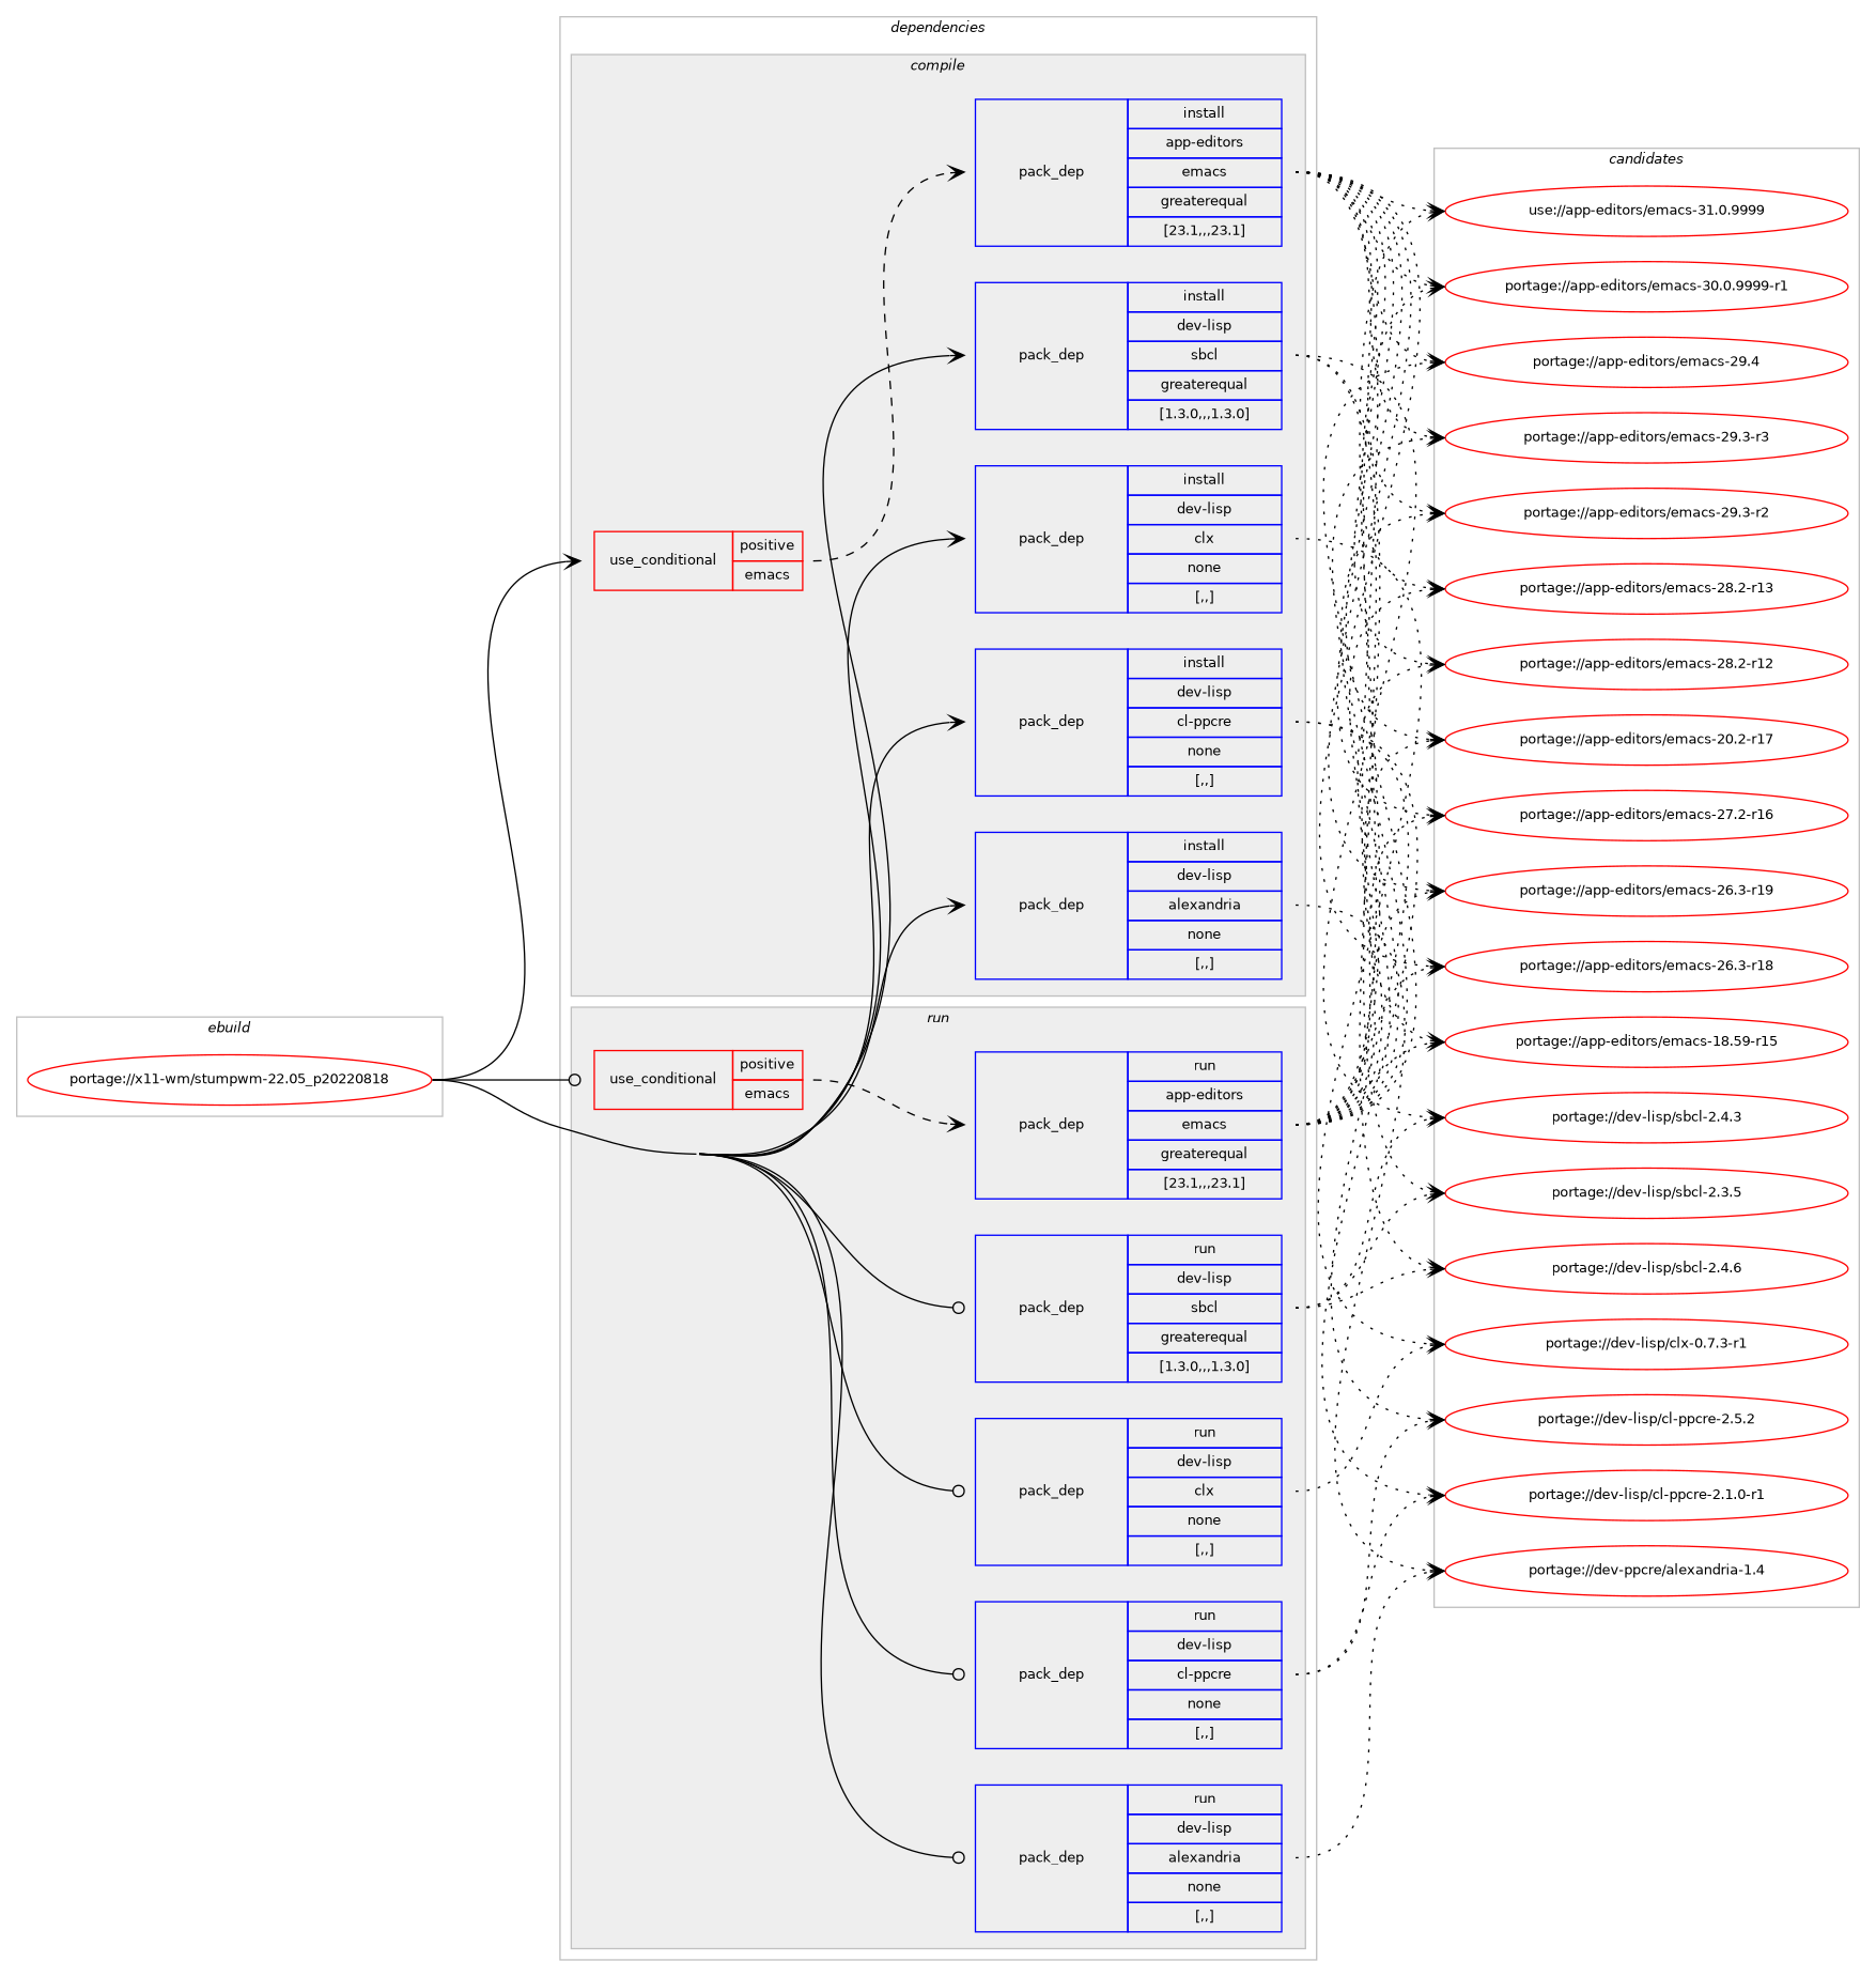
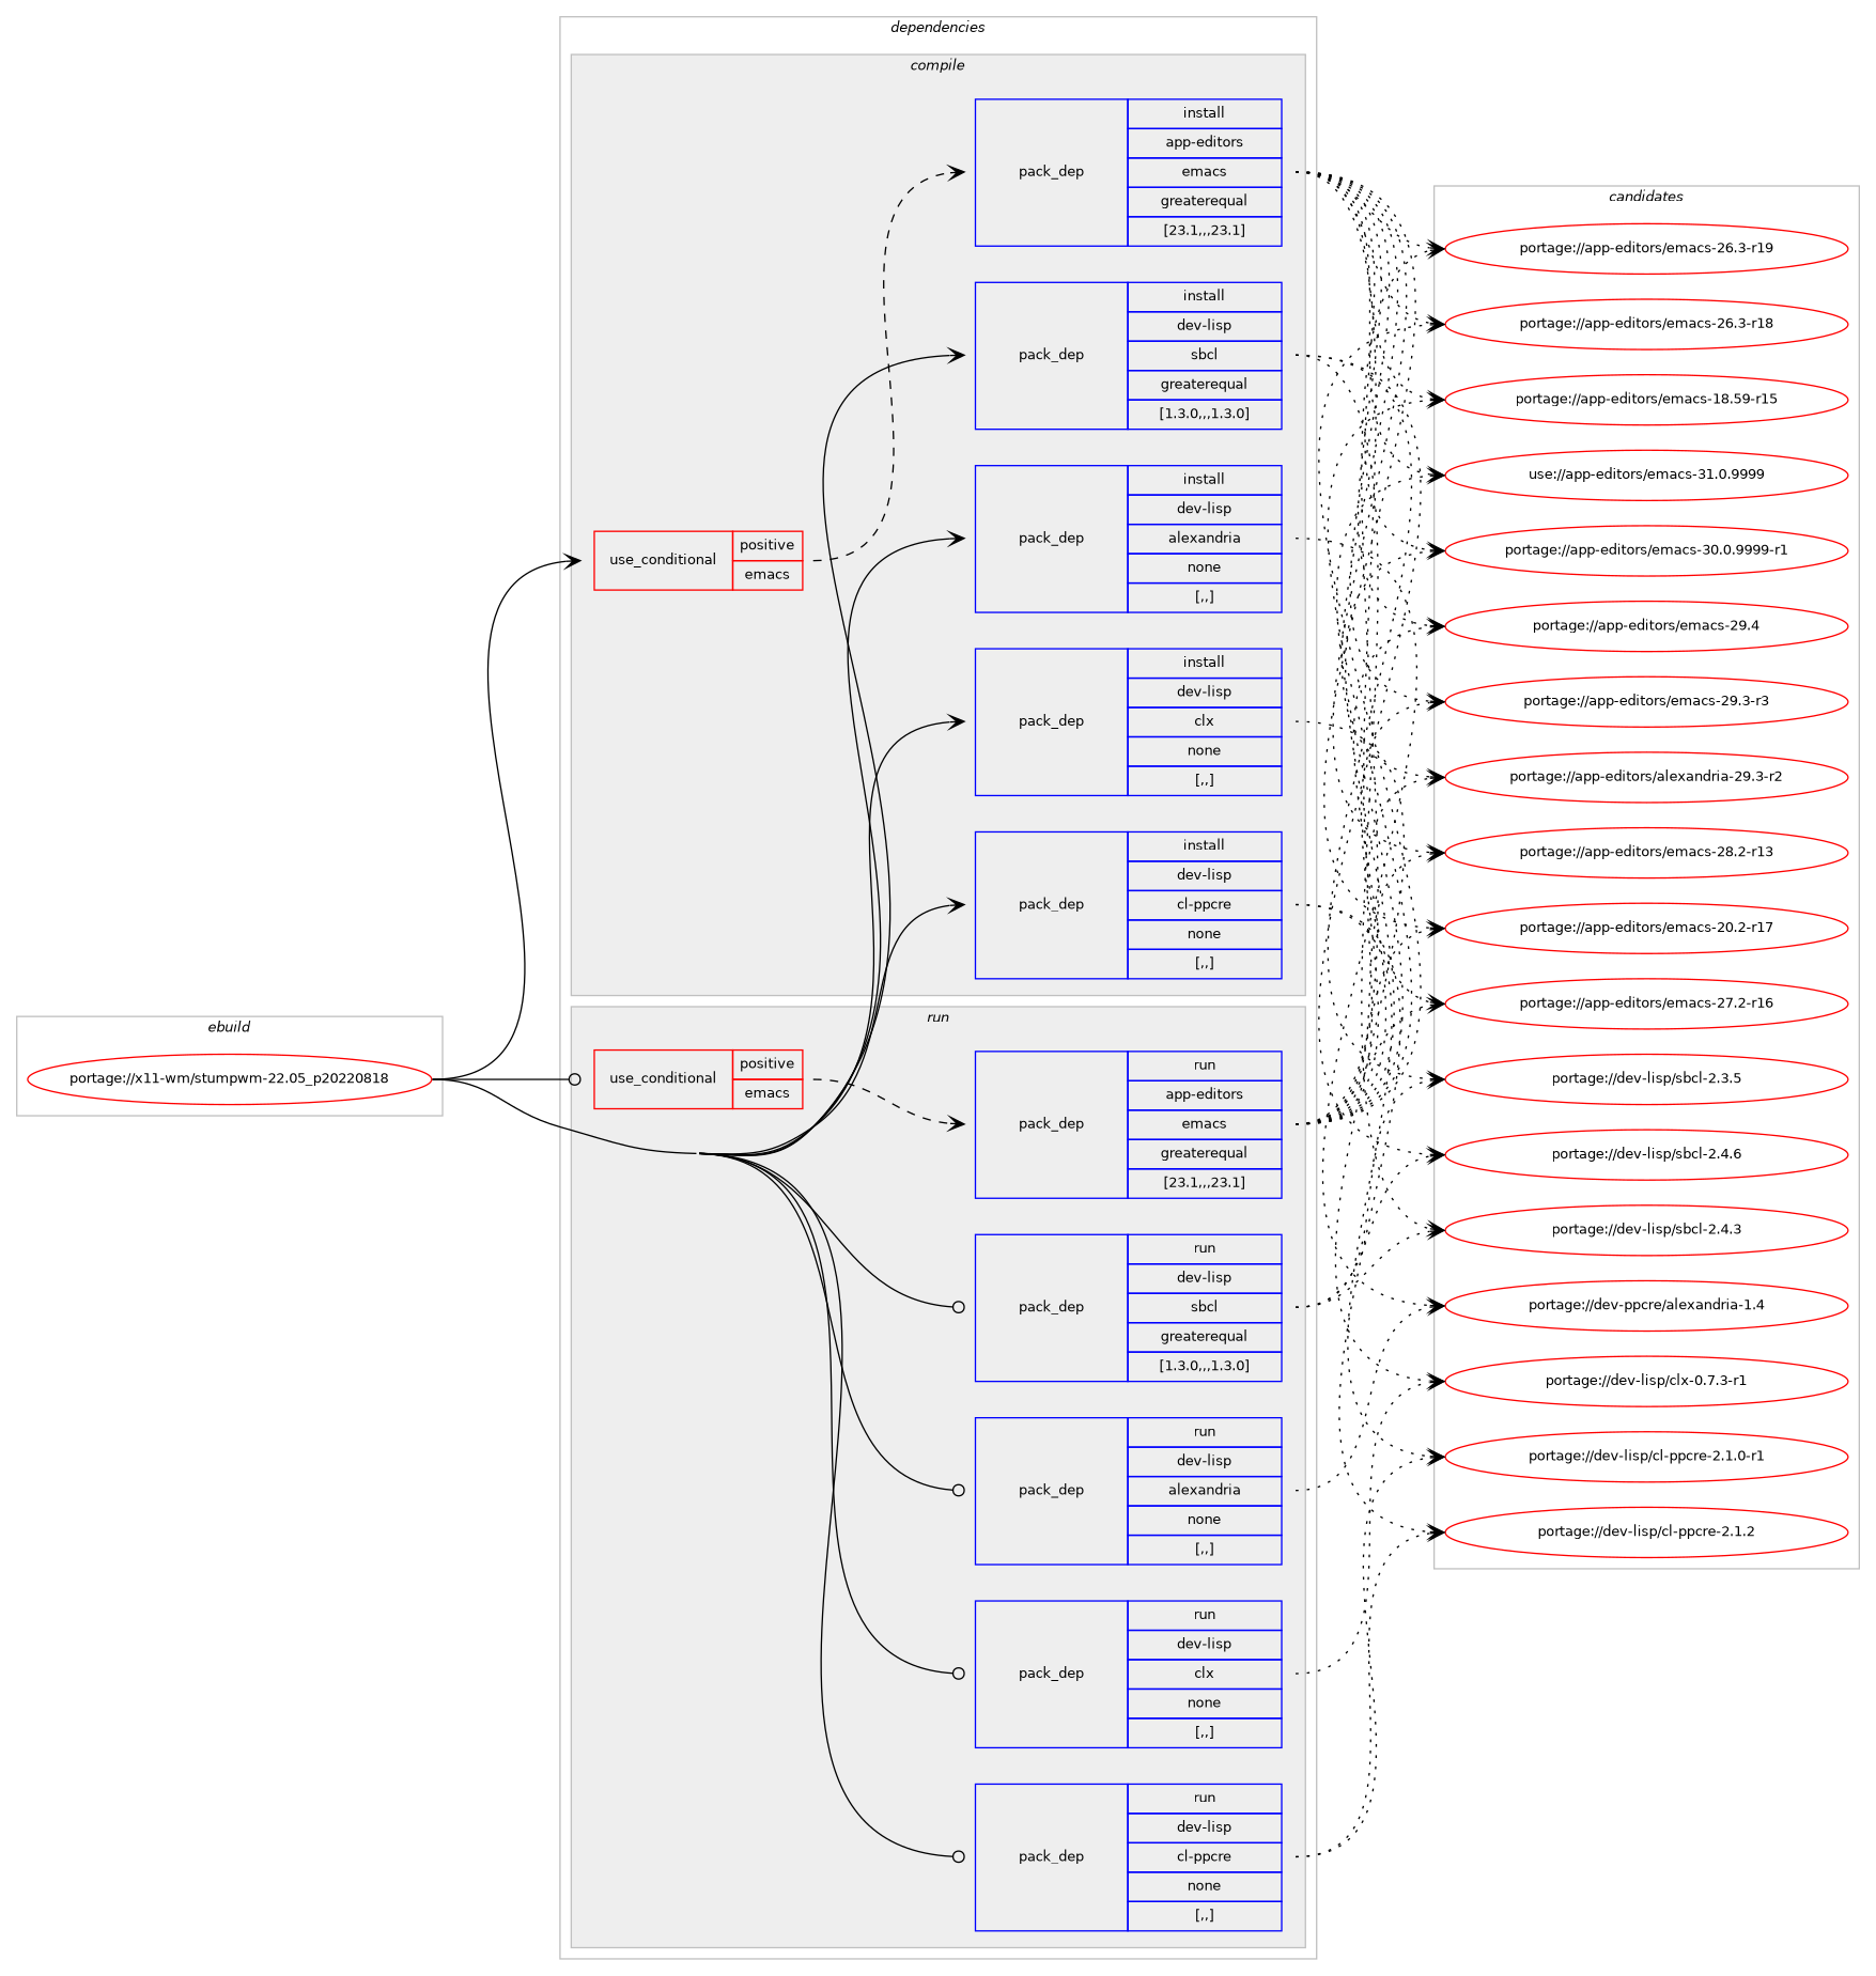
  digraph {
    compound=true
    concentrate=true
    fontname=Helvetica
    fontsize=10
    newrank=true
    rankdir=LR
    ranksep=1.5
    node [color=red fontname=Helvetica fontsize=10]
    edge [arrowhead=vee headport=w style=dotted tailport=e weight=100]
    n1 [label="portage://x11-wm/stumpwm-22.05_p20220818" width=4]
    n2 [color=blue label=<<TABLE BORDER="0" CELLBORDER="1" CELLSPACING="0" CELLPADDING="4" WIDTH="220"><TR><TD ROWSPAN="6" CELLPADDING="30">pack_dep</TD></TR><TR><TD WIDTH="110">install</TD></TR><TR><TD>app-editors</TD></TR><TR><TD>emacs</TD></TR><TR><TD>greaterequal</TD></TR><TR><TD>[23.1,,,23.1]</TD></TR></TABLE>> shape=none]
    n3 [label=<<TABLE BORDER="0" CELLBORDER="1" CELLSPACING="0" CELLPADDING="4"><TR><TD ROWSPAN="3" CELLPADDING="10">use_conditional</TD></TR><TR><TD>positive</TD></TR><TR><TD>emacs</TD></TR></TABLE>> shape=none]
    n4 [color=blue label=<<TABLE BORDER="0" CELLBORDER="1" CELLSPACING="0" CELLPADDING="4" WIDTH="220"><TR><TD ROWSPAN="6" CELLPADDING="30">pack_dep</TD></TR><TR><TD WIDTH="110">install</TD></TR><TR><TD>dev-lisp</TD></TR><TR><TD>alexandria</TD></TR><TR><TD>none</TD></TR><TR><TD>[,,]</TD></TR></TABLE>> shape=none]
    n5 [color=blue label=<<TABLE BORDER="0" CELLBORDER="1" CELLSPACING="0" CELLPADDING="4" WIDTH="220"><TR><TD ROWSPAN="6" CELLPADDING="30">pack_dep</TD></TR><TR><TD WIDTH="110">install</TD></TR><TR><TD>dev-lisp</TD></TR><TR><TD>cl-ppcre</TD></TR><TR><TD>none</TD></TR><TR><TD>[,,]</TD></TR></TABLE>> shape=none]
    n6 [color=blue label=<<TABLE BORDER="0" CELLBORDER="1" CELLSPACING="0" CELLPADDING="4" WIDTH="220"><TR><TD ROWSPAN="6" CELLPADDING="30">pack_dep</TD></TR><TR><TD WIDTH="110">install</TD></TR><TR><TD>dev-lisp</TD></TR><TR><TD>clx</TD></TR><TR><TD>none</TD></TR><TR><TD>[,,]</TD></TR></TABLE>> shape=none]
    n7 [color=blue label=<<TABLE BORDER="0" CELLBORDER="1" CELLSPACING="0" CELLPADDING="4" WIDTH="220"><TR><TD ROWSPAN="6" CELLPADDING="30">pack_dep</TD></TR><TR><TD WIDTH="110">install</TD></TR><TR><TD>dev-lisp</TD></TR><TR><TD>sbcl</TD></TR><TR><TD>greaterequal</TD></TR><TR><TD>[1.3.0,,,1.3.0]</TD></TR></TABLE>> shape=none]
    n8 [color=blue label=<<TABLE BORDER="0" CELLBORDER="1" CELLSPACING="0" CELLPADDING="4" WIDTH="220"><TR><TD ROWSPAN="6" CELLPADDING="30">pack_dep</TD></TR><TR><TD WIDTH="110">run</TD></TR><TR><TD>app-editors</TD></TR><TR><TD>emacs</TD></TR><TR><TD>greaterequal</TD></TR><TR><TD>[23.1,,,23.1]</TD></TR></TABLE>> shape=none]
    n9 [label=<<TABLE BORDER="0" CELLBORDER="1" CELLSPACING="0" CELLPADDING="4"><TR><TD ROWSPAN="3" CELLPADDING="10">use_conditional</TD></TR><TR><TD>positive</TD></TR><TR><TD>emacs</TD></TR></TABLE>> shape=none]
    n10 [color=blue label=<<TABLE BORDER="0" CELLBORDER="1" CELLSPACING="0" CELLPADDING="4" WIDTH="220"><TR><TD ROWSPAN="6" CELLPADDING="30">pack_dep</TD></TR><TR><TD WIDTH="110">run</TD></TR><TR><TD>dev-lisp</TD></TR><TR><TD>alexandria</TD></TR><TR><TD>none</TD></TR><TR><TD>[,,]</TD></TR></TABLE>> shape=none]
    n11 [color=blue label=<<TABLE BORDER="0" CELLBORDER="1" CELLSPACING="0" CELLPADDING="4" WIDTH="220"><TR><TD ROWSPAN="6" CELLPADDING="30">pack_dep</TD></TR><TR><TD WIDTH="110">run</TD></TR><TR><TD>dev-lisp</TD></TR><TR><TD>cl-ppcre</TD></TR><TR><TD>none</TD></TR><TR><TD>[,,]</TD></TR></TABLE>> shape=none]
    n12 [color=blue label=<<TABLE BORDER="0" CELLBORDER="1" CELLSPACING="0" CELLPADDING="4" WIDTH="220"><TR><TD ROWSPAN="6" CELLPADDING="30">pack_dep</TD></TR><TR><TD WIDTH="110">run</TD></TR><TR><TD>dev-lisp</TD></TR><TR><TD>clx</TD></TR><TR><TD>none</TD></TR><TR><TD>[,,]</TD></TR></TABLE>> shape=none]
    n13 [color=blue label=<<TABLE BORDER="0" CELLBORDER="1" CELLSPACING="0" CELLPADDING="4" WIDTH="220"><TR><TD ROWSPAN="6" CELLPADDING="30">pack_dep</TD></TR><TR><TD WIDTH="110">run</TD></TR><TR><TD>dev-lisp</TD></TR><TR><TD>sbcl</TD></TR><TR><TD>greaterequal</TD></TR><TR><TD>[1.3.0,,,1.3.0]</TD></TR></TABLE>> shape=none]
    n14 [label="use://app-editors/emacs-31.0.9999" width=4]
    n15 [label="portage://app-editors/emacs-30.0.9999-r1" width=4]
    n16 [label="portage://app-editors/emacs-29.4" width=4]
    n17 [label="portage://app-editors/emacs-29.3-r3" width=4]
-   n18 [label="portage://app-editors/emacs-29.3-r2" width=4]
+   n18 [label="portage://app-editors/alexandria-29.3-r2" width=4]
    n19 [label="portage://app-editors/emacs-28.2-r13" width=4]
-   n20 [label="portage://app-editors/emacs-28.2-r12" width=4]
    n21 [label="portage://app-editors/emacs-20.2-r17" width=4]
    n22 [label="portage://app-editors/emacs-27.2-r16" width=4]
    n23 [label="portage://app-editors/emacs-26.3-r19" width=4]
    n24 [label="portage://app-editors/emacs-26.3-r18" width=4]
    n25 [label="portage://app-editors/emacs-18.59-r15" width=4]
    n26 [label="portage://dev-ppcre/alexandria-1.4" width=4]
-   n27 [label="portage://dev-lisp/cl-ppcre-2.5.2" width=4]
+   n27 [label="portage://dev-lisp/cl-ppcre-2.1.2" width=4]
    n28 [label="portage://dev-lisp/cl-ppcre-2.1.0-r1" width=4]
    n29 [label="portage://dev-lisp/clx-0.7.3-r1" width=4]
    n30 [label="portage://dev-lisp/sbcl-2.4.6" width=4]
    n31 [label="portage://dev-lisp/sbcl-2.4.3" width=4]
    n32 [label="portage://dev-lisp/sbcl-2.3.5" width=4]
    subgraph cluster_1 {
      color=gray
      label=<<i>ebuild</i>>
      rank=same
      n1
    }
    subgraph cluster_2 {
      color=gray
      label=<<i>dependencies</i>>
      subgraph cluster_3 {
        color=gray
        fillcolor="#eeeeee"
        label=<<i>compile</i>>
        style=filled
        subgraph sub_4 {
          color=gray
          fillcolor="#eeeeee"
          label=<<i>compile</i>>
          style=filled
          n3
          subgraph sub_5 {
            color=gray
            fillcolor="#eeeeee"
            label=<<i>compile</i>>
            style=filled
            n2
          }
        }
        subgraph sub_6 {
          color=gray
          fillcolor="#eeeeee"
          label=<<i>compile</i>>
          style=filled
          n4
        }
        subgraph sub_7 {
          color=gray
          fillcolor="#eeeeee"
          label=<<i>compile</i>>
          style=filled
          n5
        }
        subgraph sub_8 {
          color=gray
          fillcolor="#eeeeee"
          label=<<i>compile</i>>
          style=filled
          n6
        }
        subgraph sub_9 {
          color=gray
          fillcolor="#eeeeee"
          label=<<i>compile</i>>
          style=filled
          n7
        }
      }
      subgraph cluster_10 {
        color=gray
        fillcolor="#eeeeee"
        label=<<i>compile and run</i>>
        style=filled
      }
      subgraph cluster_11 {
        color=gray
        fillcolor="#eeeeee"
        label=<<i>run</i>>
        style=filled
        subgraph sub_12 {
          color=gray
          fillcolor="#eeeeee"
          label=<<i>run</i>>
          style=filled
          n9
          subgraph sub_13 {
            color=gray
            fillcolor="#eeeeee"
            label=<<i>run</i>>
            style=filled
            n8
          }
        }
        subgraph sub_14 {
          color=gray
          fillcolor="#eeeeee"
          label=<<i>run</i>>
          style=filled
          n10
        }
        subgraph sub_15 {
          color=gray
          fillcolor="#eeeeee"
          label=<<i>run</i>>
          style=filled
          n11
        }
        subgraph sub_16 {
          color=gray
          fillcolor="#eeeeee"
          label=<<i>run</i>>
          style=filled
          n12
        }
        subgraph sub_17 {
          color=gray
          fillcolor="#eeeeee"
          label=<<i>run</i>>
          style=filled
          n13
        }
      }
    }
    subgraph cluster_18 {
      color=gray
      label=<<i>candidates</i>>
      rank=same
      subgraph sub_19 {
        color=black
        label=<<i>candidates</i>>
        nodesep=1
        rank=same
        n14
        n15
        n16
        n17
        n18
        n19
-       n20
        n21
        n22
        n23
        n24
        n25
      }
      subgraph sub_20 {
        color=black
        label=<<i>candidates</i>>
        nodesep=1
        rank=same
        n26
      }
      subgraph sub_21 {
        color=black
        label=<<i>candidates</i>>
        nodesep=1
        rank=same
        n27
        n28
      }
      subgraph sub_22 {
        color=black
        label=<<i>candidates</i>>
        nodesep=1
        rank=same
        n29
      }
      subgraph sub_23 {
        color=black
        label=<<i>candidates</i>>
        nodesep=1
        rank=same
        n30
        n31
        n32
      }
      subgraph sub_24 {
        color=black
        label=<<i>candidates</i>>
        nodesep=1
        rank=same
        n14
        n15
        n16
        n17
        n18
        n19
-       n20
        n21
        n22
        n23
        n24
        n25
      }
      subgraph sub_25 {
        color=black
        label=<<i>candidates</i>>
        nodesep=1
        rank=same
        n26
      }
      subgraph sub_26 {
        color=black
        label=<<i>candidates</i>>
        nodesep=1
        rank=same
        n27
        n28
      }
      subgraph sub_27 {
        color=black
        label=<<i>candidates</i>>
        nodesep=1
        rank=same
        n29
      }
      subgraph sub_28 {
        color=black
        label=<<i>candidates</i>>
        nodesep=1
        rank=same
        n30
        n31
        n32
      }
    }
    n1 -> n3 [style=solid weight=20]
    n1 -> n4 [style=solid weight=20]
    n1 -> n5 [style=solid weight=20]
    n1 -> n6 [style=solid weight=20]
    n1 -> n7 [style=solid weight=20]
    n1 -> n9 [arrowhead=odot style=solid weight=20]
    n1 -> n10 [arrowhead=odot style=solid weight=20]
    n1 -> n11 [arrowhead=odot style=solid weight=20]
    n1 -> n12 [arrowhead=odot style=solid weight=20]
    n1 -> n13 [arrowhead=odot style=solid weight=20]
    n2 -> n14
    n2 -> n15
    n2 -> n16
    n2 -> n17
    n2 -> n18
    n2 -> n19
-   n2 -> n20
    n2 -> n21
    n2 -> n22
    n2 -> n23
    n2 -> n24
    n2 -> n25
    n3 -> n2 [style=dashed weight=20]
    n4 -> n26
    n5 -> n27
    n5 -> n28
    n6 -> n29
    n7 -> n30
    n7 -> n31
    n7 -> n32
    n8 -> n14
    n8 -> n15
    n8 -> n16
    n8 -> n17
    n8 -> n18
    n8 -> n19
-   n8 -> n20
    n8 -> n21
    n8 -> n22
    n8 -> n23
    n8 -> n24
    n8 -> n25
    n9 -> n8 [style=dashed weight=20]
    n10 -> n26
    n11 -> n27
    n11 -> n28
    n12 -> n29
    n13 -> n30
    n13 -> n31
    n13 -> n32
  }
